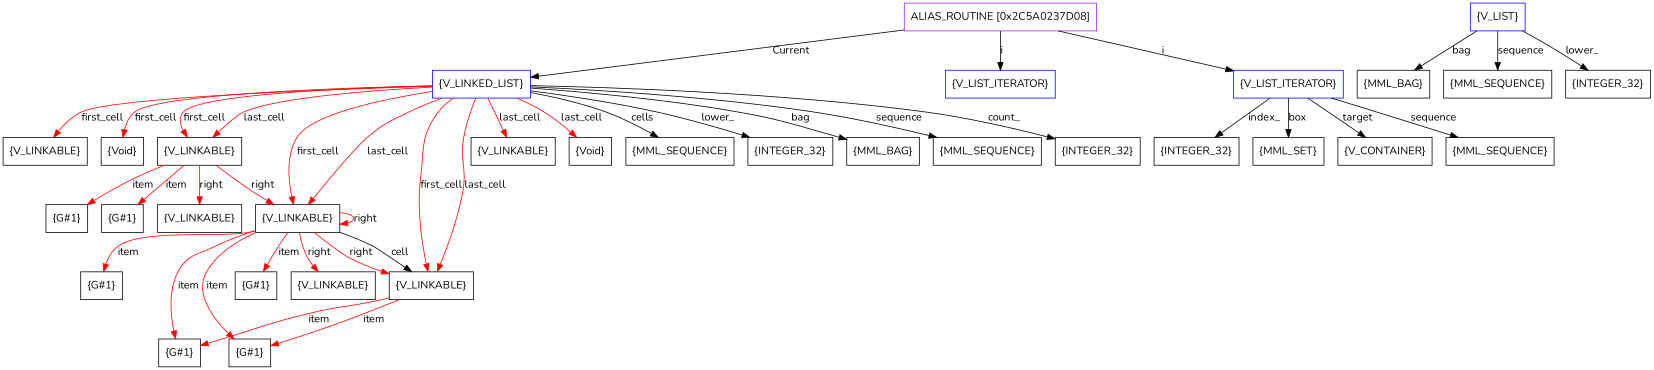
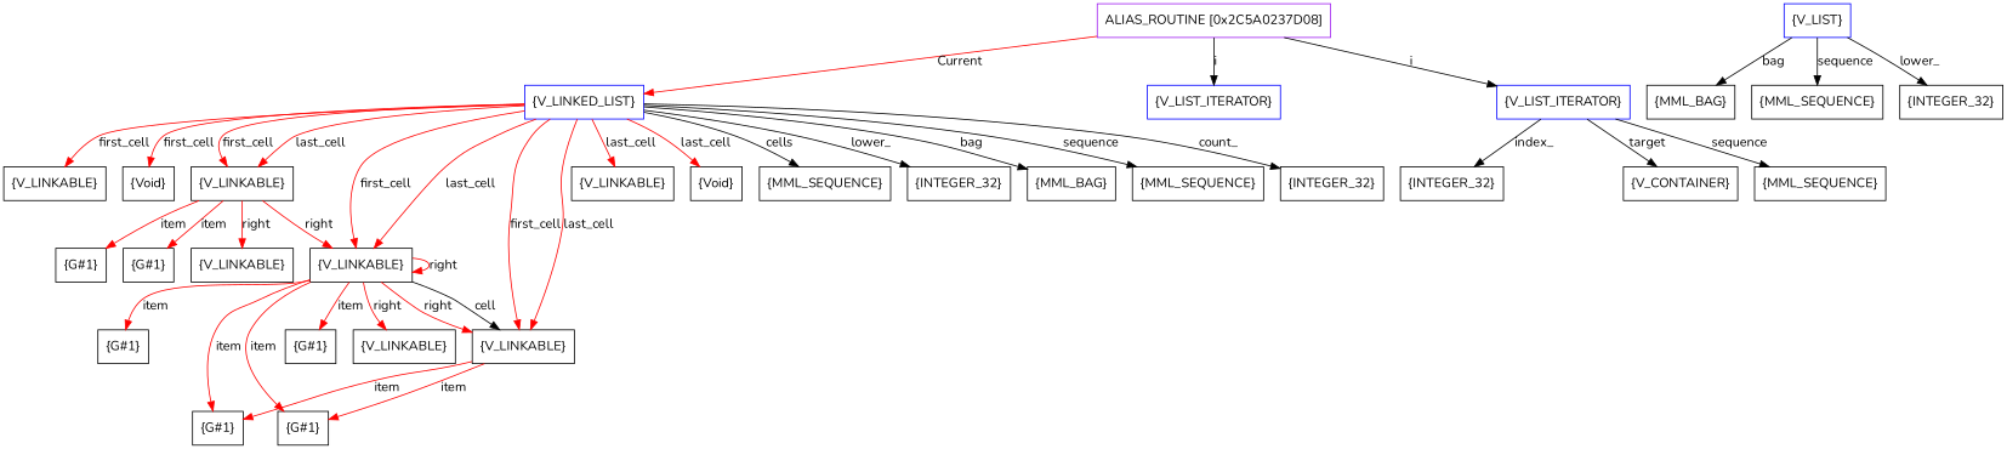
  digraph {
    fontname=Nunito
    node [fontname=Nunito shape=box]
    edge [color=red fontname=Nunito]
    n1 [color=purple label=<ALIAS_ROUTINE [0x2C5A0237D08]>]
    n2 [color=blue label=<{V_LINKED_LIST}>]
    n3 [color=blue label=<{V_LIST_ITERATOR}>]
    n4 [color=blue label=<{V_LIST_ITERATOR}>]
    n5 [label=<{INTEGER_32}>]
    n6 [label=<{MML_BAG}>]
    n7 [label=<{MML_SEQUENCE}>]
    n8 [label=<{INTEGER_32}>]
    n9 [label=<{V_LINKABLE}>]
    n10 [label=<{Void}>]
    n11 [label=<{V_LINKABLE}>]
    n12 [label=<{V_LINKABLE}>]
    n13 [label=<{V_LINKABLE}>]
    n14 [label=<{V_LINKABLE}>]
    n15 [label=<{Void}>]
    n16 [label=<{MML_SEQUENCE}>]
    n17 [color=blue label=<{V_LIST}>]
    n18 [label=<{MML_BAG}>]
    n19 [label=<{MML_SEQUENCE}>]
    n20 [label=<{INTEGER_32}>]
-   n21 [label=<{MML_SET}>]
    n22 [label=<{V_CONTAINER}>]
    n23 [label=<{MML_SEQUENCE}>]
    n24 [label=<{INTEGER_32}>]
    n25 [label=<{G#1}>]
    n26 [label=<{G#1}>]
    n27 [label=<{V_LINKABLE}>]
    n28 [label=<{G#1}>]
    n29 [label=<{G#1}>]
    n30 [label=<{G#1}>]
    n31 [label=<{G#1}>]
    n32 [label=<{V_LINKABLE}>]
-   n1 -> n2 [color=black label=<Current>]
+   n1 -> n2 [label=<Current>]
    n1 -> n3 [label=<i> color=""]
    n1 -> n4 [label=<i> color=""]
    n2 -> n5 [label=<lower_> color=""]
    n2 -> n6 [label=<bag> color=""]
    n2 -> n7 [label=<sequence> color=""]
    n2 -> n8 [label=<count_> color=""]
    n2 -> n9 [label=<first_cell>]
    n2 -> n10 [label=<first_cell>]
    n2 -> n11 [label=<first_cell>]
    n2 -> n11 [label=<last_cell>]
    n2 -> n12 [label=<first_cell>]
    n2 -> n12 [label=<last_cell>]
    n2 -> n13 [label=<first_cell>]
    n2 -> n13 [label=<last_cell>]
    n2 -> n14 [label=<last_cell>]
    n2 -> n15 [label=<last_cell>]
    n2 -> n16 [label=<cells> color=""]
-   n4 -> n21 [label=box color=""]
    n4 -> n22 [label=<target> color=""]
    n4 -> n23 [label=<sequence> color=""]
    n4 -> n24 [label=<index_> color=""]
    n11 -> n12 [label=<right>]
    n11 -> n25 [label=<item>]
    n11 -> n26 [label=<item>]
    n11 -> n27 [label=<right>]
    n12 -> n12 [label=<right>]
    n12 -> n13 [label=<right>]
    n12 -> n13 [label=<cell> color=""]
    n12 -> n28 [label=<item>]
    n12 -> n29 [label=<item>]
    n12 -> n30 [label=<item>]
    n12 -> n31 [label=<item>]
    n12 -> n32 [label=<right>]
    n13 -> n29 [label=<item>]
    n13 -> n30 [label=<item>]
    n17 -> n18 [label=<bag> color=""]
    n17 -> n19 [label=<sequence> color=""]
    n17 -> n20 [label=<lower_> color=""]
  }
